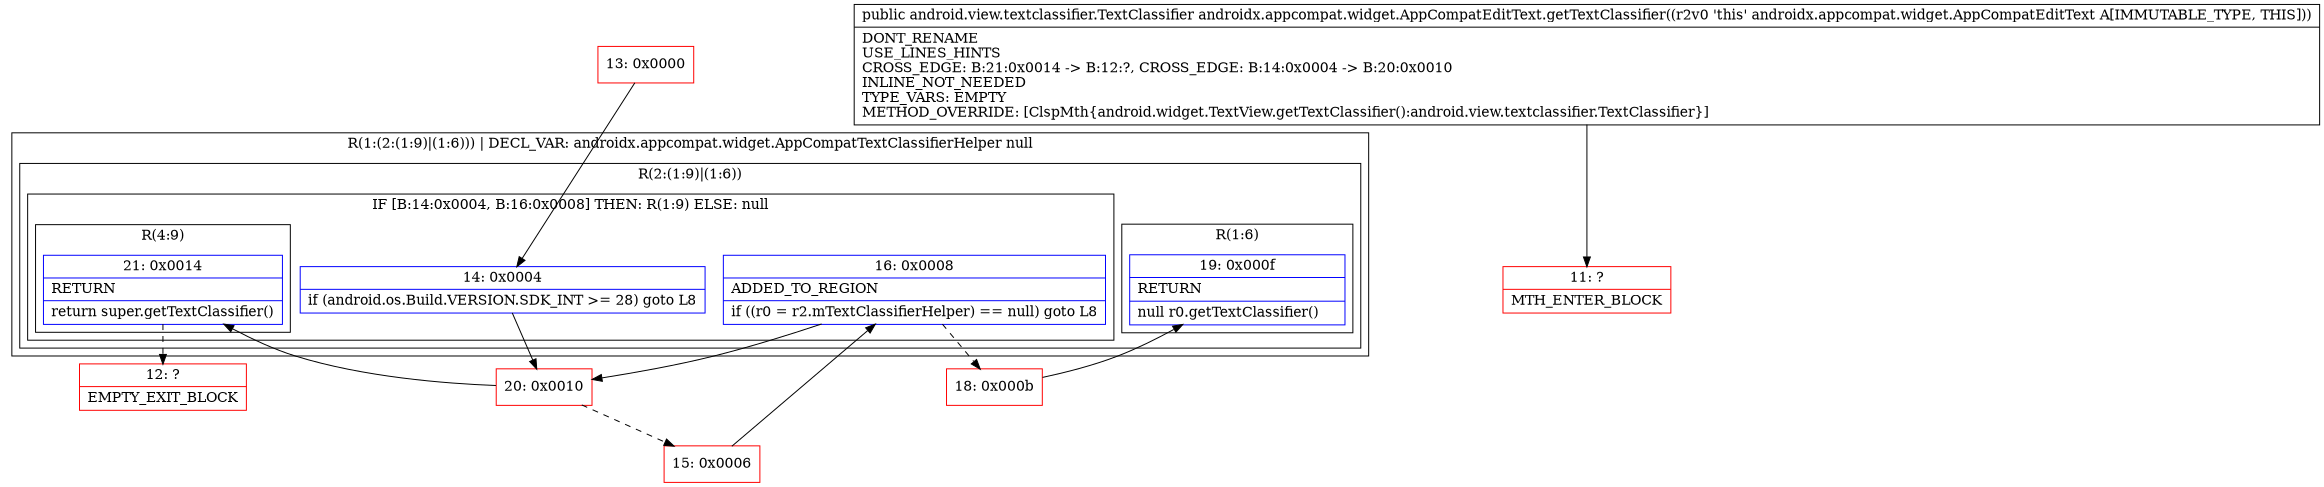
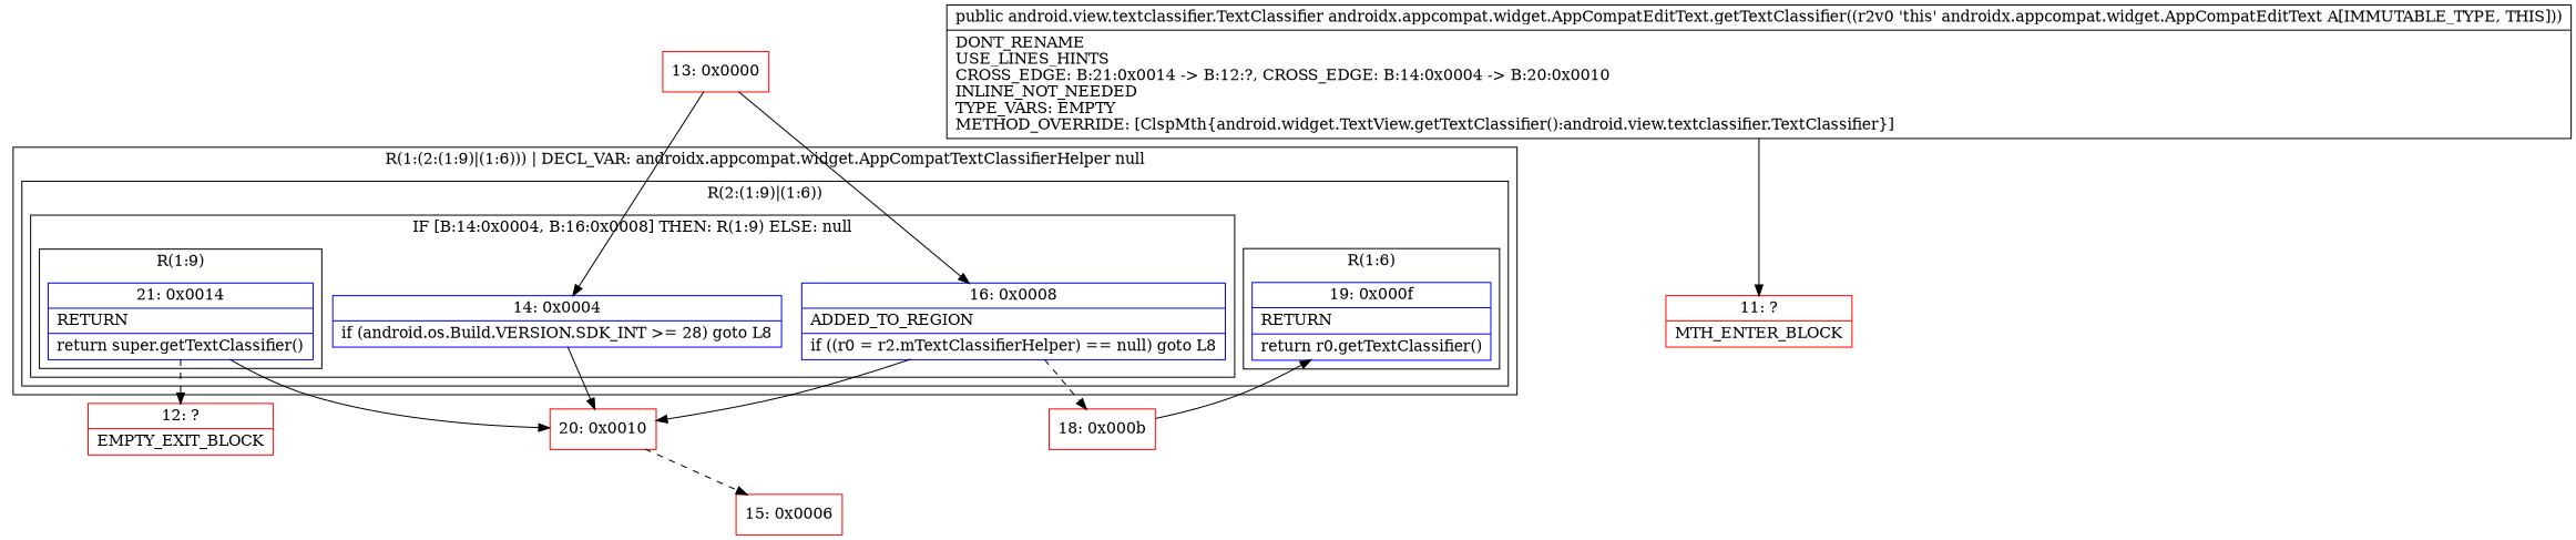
  digraph {
    node [color=red shape=record]
    n1 [color=blue label="{21\:\ 0x0014|RETURN\l|return super.getTextClassifier()\l}"]
    n2 [color=blue label="{14\:\ 0x0004|if (android.os.Build.VERSION.SDK_INT \>= 28) goto L8\l}"]
    n3 [color=blue label="{16\:\ 0x0008|ADDED_TO_REGION\l|if ((r0 = r2.mTextClassifierHelper) == null) goto L8\l}"]
-   n4 [color=blue label="{19\:\ 0x000f|RETURN\l|null r0.getTextClassifier()\l}"]
+   n4 [color=blue label="{19\:\ 0x000f|RETURN\l|return r0.getTextClassifier()\l}"]
    n5 [label="{12\:\ ?|EMPTY_EXIT_BLOCK\l}"]
    n6 [label="{20\:\ 0x0010}"]
    n7 [label="{18\:\ 0x000b}"]
    n8 [label="{15\:\ 0x0006}"]
    n9 [label="{11\:\ ?|MTH_ENTER_BLOCK\l}"]
    n10 [label="{13\:\ 0x0000}"]
    n11 [label="{public android.view.textclassifier.TextClassifier androidx.appcompat.widget.AppCompatEditText.getTextClassifier((r2v0 'this' androidx.appcompat.widget.AppCompatEditText A[IMMUTABLE_TYPE, THIS]))  | DONT_RENAME\lUSE_LINES_HINTS\lCROSS_EDGE: B:21:0x0014 \-\> B:12:?, CROSS_EDGE: B:14:0x0004 \-\> B:20:0x0010\lINLINE_NOT_NEEDED\lTYPE_VARS: EMPTY\lMETHOD_OVERRIDE: [ClspMth\{android.widget.TextView.getTextClassifier():android.view.textclassifier.TextClassifier\}]\l}" color=""]
    subgraph cluster_1 {
      label="R(1:(2:(1:9)|(1:6))) | DECL_VAR: androidx.appcompat.widget.AppCompatTextClassifierHelper null\l"
      subgraph cluster_2 {
        label="R(2:(1:9)|(1:6))"
        subgraph cluster_3 {
          label="IF [B:14:0x0004, B:16:0x0008] THEN: R(1:9) ELSE: null"
          n2
          n3
          subgraph cluster_4 {
-           label="R(4:9)"
+           label="R(1:9)"
            n1
          }
        }
        subgraph cluster_5 {
          label="R(1:6)"
          n4
        }
      }
    }
    n1 -> n5 [style=dashed]
    n2 -> n6
    n3 -> n6
    n3 -> n7 [style=dashed]
-   n6 -> n1
+   n1 -> n6
    n6 -> n8 [style=dashed]
    n7 -> n4
-   n8 -> n3
+   n10 -> n3
    n10 -> n2
    n11 -> n9
  }
